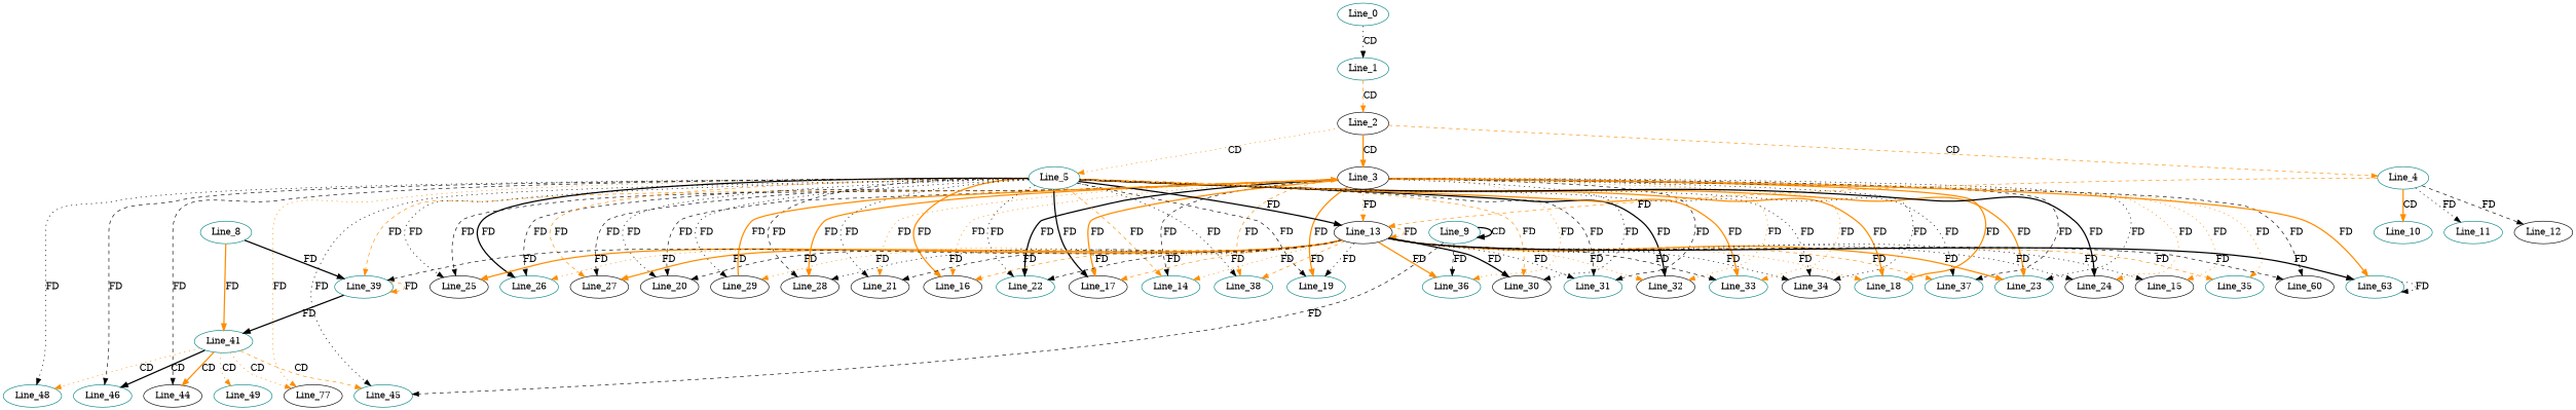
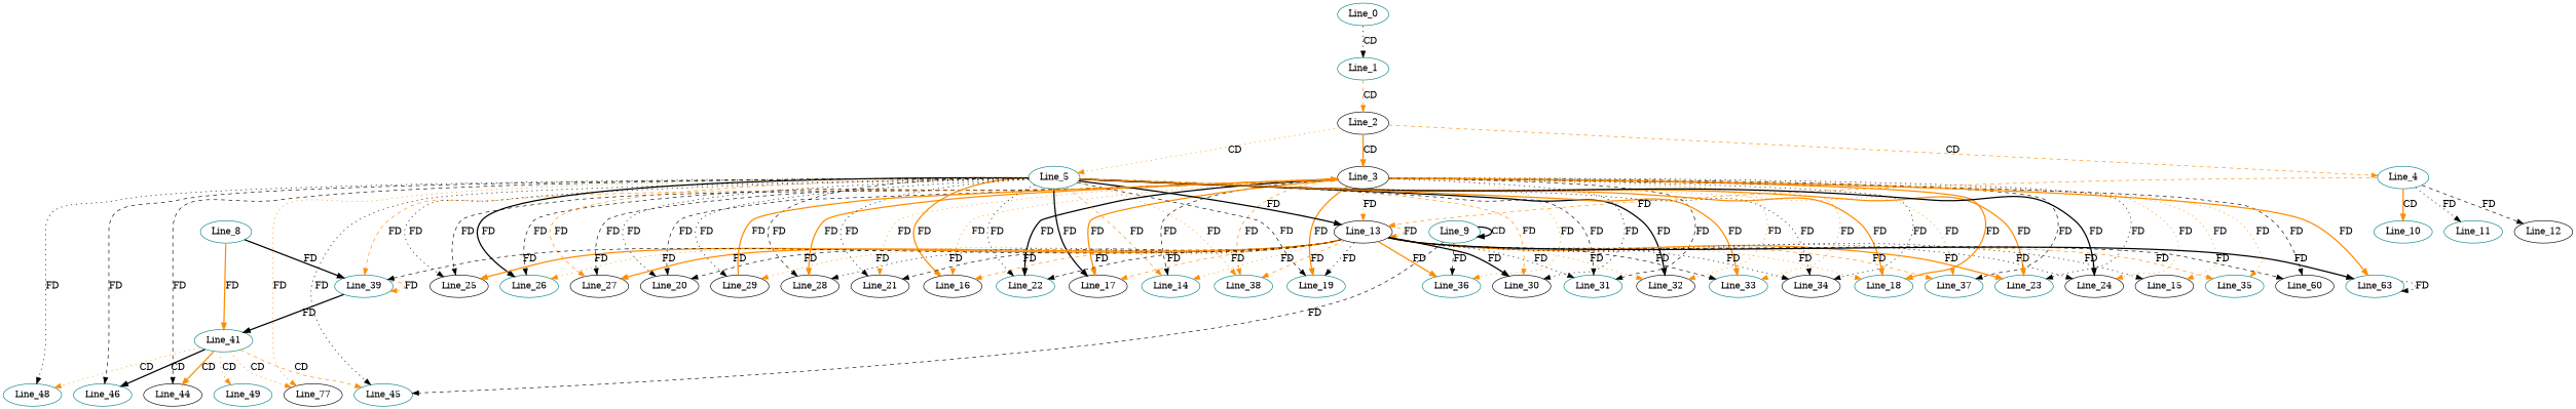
  digraph {
    node [color=teal]
    edge [color=black style=dotted]
    Line_0
    Line_1
    Line_2 [color=black]
    Line_3 [color=black]
    Line_4
    Line_5
    Line_13 [color=black]
    Line_14
    Line_15 [color=black]
    Line_16 [color=black]
    Line_17 [color=black]
    Line_18
    Line_19
    Line_20 [color=black]
    Line_21 [color=black]
    Line_22
    Line_23
    Line_24 [color=black]
    Line_25 [color=black]
    Line_26
    Line_27 [color=black]
    Line_28 [color=black]
    Line_30 [color=black]
    Line_31
    Line_32 [color=black]
    Line_33
    Line_34 [color=black]
    Line_35
    Line_36
    Line_37
    Line_38
    Line_39
    Line_60 [color=black]
    Line_63
    Line_10
    Line_11
    Line_12 [color=black]
    Line_29 [color=black]
    Line_44 [color=black]
    Line_45
    Line_46
    n42 [color=black label=Line_77]
    Line_48
    Line_41
    Line_9
    Line_8
    Line_49
    Line_0 -> Line_1 [label=CD]
    Line_1 -> Line_2 [color=darkorange label=CD style=dashed]
    Line_2 -> Line_3 [color=darkorange label=CD style=bold]
    Line_2 -> Line_4 [color=darkorange label=CD style=dashed]
    Line_2 -> Line_5 [color=darkorange label=CD]
    Line_3 -> Line_13 [color=darkorange label=FD]
    Line_3 -> Line_14 [label=FD style=dashed]
    Line_3 -> Line_15 [color=darkorange label=FD]
    Line_3 -> Line_16 [color=darkorange label=FD]
    Line_3 -> Line_17 [color=darkorange label=FD style=bold]
    Line_3 -> Line_18 [color=darkorange label=FD style=bold]
    Line_3 -> Line_19 [color=darkorange label=FD style=bold]
    Line_3 -> Line_20 [label=FD style=dashed]
    Line_3 -> Line_21 [color=darkorange label=FD]
    Line_3 -> Line_22 [label=FD style=bold]
    Line_3 -> Line_23 [label=FD]
    Line_3 -> Line_24 [color=darkorange label=FD]
    Line_3 -> Line_25 [label=FD style=dashed]
    Line_3 -> Line_26 [label=FD style=dashed]
    Line_3 -> Line_27 [label=FD style=dashed]
    Line_3 -> Line_28 [color=darkorange label=FD style=bold]
    Line_3 -> Line_30 [label=FD]
    Line_3 -> Line_31 [label=FD style=dashed]
    Line_3 -> Line_32 [color=darkorange label=FD]
    Line_3 -> Line_33 [color=darkorange label=FD]
    Line_3 -> Line_34 [label=FD]
    Line_3 -> Line_35 [color=darkorange label=FD]
    Line_3 -> Line_36 [color=darkorange label=FD]
    Line_3 -> Line_37 [label=FD style=dashed]
    Line_3 -> Line_38 [color=darkorange label=FD style=dashed]
    Line_3 -> Line_39 [color=darkorange label=FD style=dashed]
    Line_3 -> Line_60 [label=FD style=dashed]
    Line_3 -> Line_63 [color=darkorange label=FD style=bold]
    Line_4 -> Line_13 [color=darkorange label=FD style=dashed]
    Line_4 -> Line_10 [color=darkorange label=CD style=bold]
    Line_4 -> Line_11 [label=FD]
    Line_4 -> Line_12 [label=FD style=dashed]
    Line_5 -> Line_13 [label=FD style=bold]
    Line_5 -> Line_14 [color=darkorange label=FD style=dashed]
    Line_5 -> Line_16 [color=darkorange label=FD style=bold]
    Line_5 -> Line_17 [label=FD style=bold]
    Line_5 -> Line_18 [color=darkorange label=FD style=bold]
    Line_5 -> Line_19 [label=FD style=dashed]
    Line_5 -> Line_20 [label=FD]
    Line_5 -> Line_21 [label=FD]
    Line_5 -> Line_22 [label=FD]
    Line_5 -> Line_23 [color=darkorange label=FD style=bold]
    Line_5 -> Line_24 [label=FD style=bold]
    Line_5 -> Line_25 [label=FD]
    Line_5 -> Line_26 [label=FD style=bold]
    Line_5 -> Line_27 [color=darkorange label=FD style=dashed]
    Line_5 -> Line_28 [label=FD style=dashed]
    Line_5 -> Line_30 [color=darkorange label=FD style=dashed]
    Line_5 -> Line_31 [label=FD style=dashed]
    Line_5 -> Line_32 [label=FD style=bold]
    Line_5 -> Line_33 [color=darkorange label=FD style=bold]
    Line_5 -> Line_34 [label=FD]
-   Line_5 -> Line_37 [label=FD]
-   Line_5 -> Line_38 [label=FD]
+   Line_5 -> Line_37 [color=darkorange label=FD]
+   Line_5 -> Line_38 [color=darkorange label=FD]
    Line_5 -> Line_29 [label=FD]
    Line_5 -> Line_44 [label=FD style=dashed]
    Line_5 -> Line_45 [label=FD]
    Line_5 -> Line_46 [label=FD style=dashed]
    Line_5 -> n42 [color=darkorange label=FD]
    Line_5 -> Line_48 [label=FD]
    Line_13 -> Line_13 [color=darkorange label=FD style=dashed]
    Line_13 -> Line_14 [color=darkorange label=FD]
    Line_13 -> Line_15 [label=FD]
    Line_13 -> Line_16 [color=darkorange label=FD style=dashed]
    Line_13 -> Line_17 [color=darkorange label=FD style=dashed]
    Line_13 -> Line_18 [color=darkorange label=FD]
    Line_13 -> Line_19 [label=FD]
    Line_13 -> Line_20 [label=FD style=dashed]
    Line_13 -> Line_21 [label=FD style=dashed]
    Line_13 -> Line_22 [label=FD style=dashed]
    Line_13 -> Line_23 [color=darkorange label=FD style=bold]
    Line_13 -> Line_24 [label=FD]
    Line_13 -> Line_25 [color=darkorange label=FD style=bold]
    Line_13 -> Line_26 [color=darkorange label=FD]
    Line_13 -> Line_27 [color=darkorange label=FD style=bold]
    Line_13 -> Line_28 [label=FD]
    Line_13 -> Line_30 [label=FD style=bold]
    Line_13 -> Line_31 [label=FD]
    Line_13 -> Line_32 [color=darkorange label=FD]
    Line_13 -> Line_33 [label=FD style=dashed]
    Line_13 -> Line_34 [label=FD]
    Line_13 -> Line_35 [color=darkorange label=FD style=dashed]
    Line_13 -> Line_36 [color=darkorange label=FD style=bold]
    Line_13 -> Line_37 [color=darkorange label=FD style=dashed]
    Line_13 -> Line_38 [color=darkorange label=FD style=dashed]
    Line_13 -> Line_39 [label=FD style=dashed]
    Line_13 -> Line_60 [label=FD style=dashed]
    Line_13 -> Line_63 [label=FD style=bold]
    Line_13 -> Line_29 [color=darkorange label=FD]
    Line_39 -> Line_39 [color=darkorange label=FD style=dashed]
    Line_39 -> Line_41 [label=FD style=bold]
    Line_63 -> Line_63 [label=FD]
    Line_29 -> Line_3 [color=darkorange label=FD style=bold]
    Line_41 -> Line_44 [color=darkorange label=CD style=bold]
    Line_41 -> Line_45 [color=darkorange label=CD style=dashed]
    Line_41 -> Line_46 [label=CD style=bold]
    Line_41 -> n42 [color=darkorange label=CD]
    Line_41 -> Line_48 [color=darkorange label=CD]
    Line_41 -> Line_49 [color=darkorange label=CD]
    Line_9 -> Line_36 [label=FD style=dashed]
    Line_9 -> Line_45 [label=FD style=dashed]
    Line_9 -> Line_9 [label=CD style=bold]
    Line_8 -> Line_39 [label=FD style=bold]
    Line_8 -> Line_41 [color=darkorange label=FD style=bold]
  }
